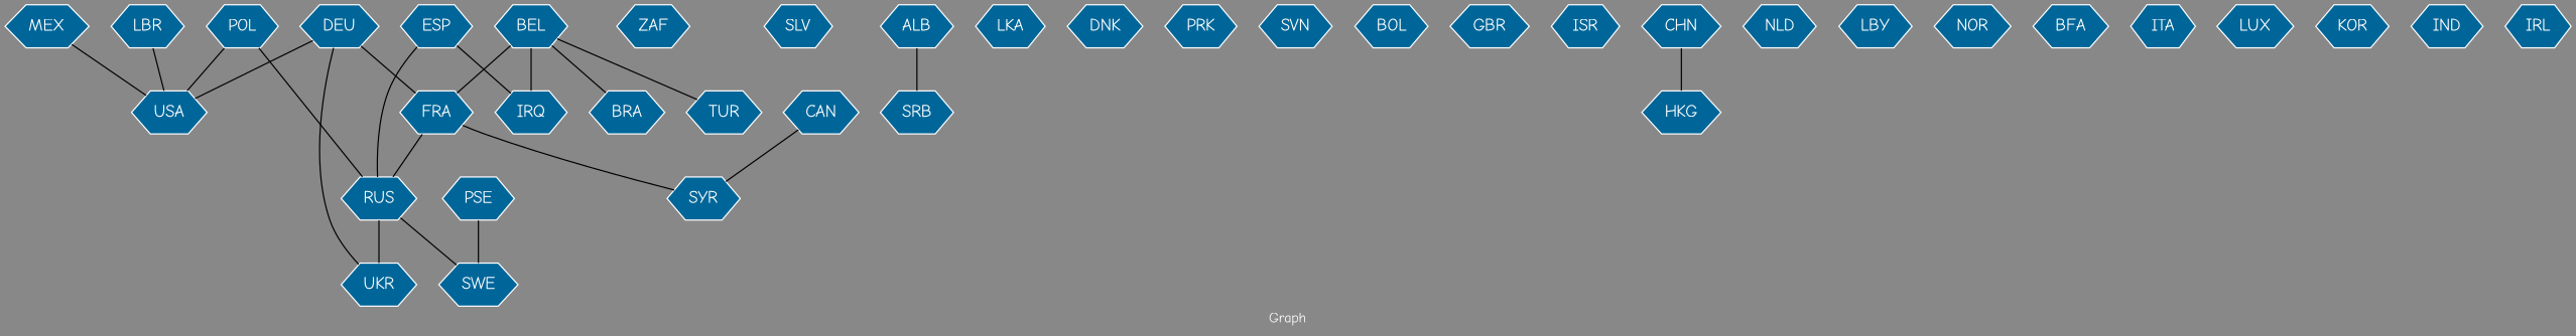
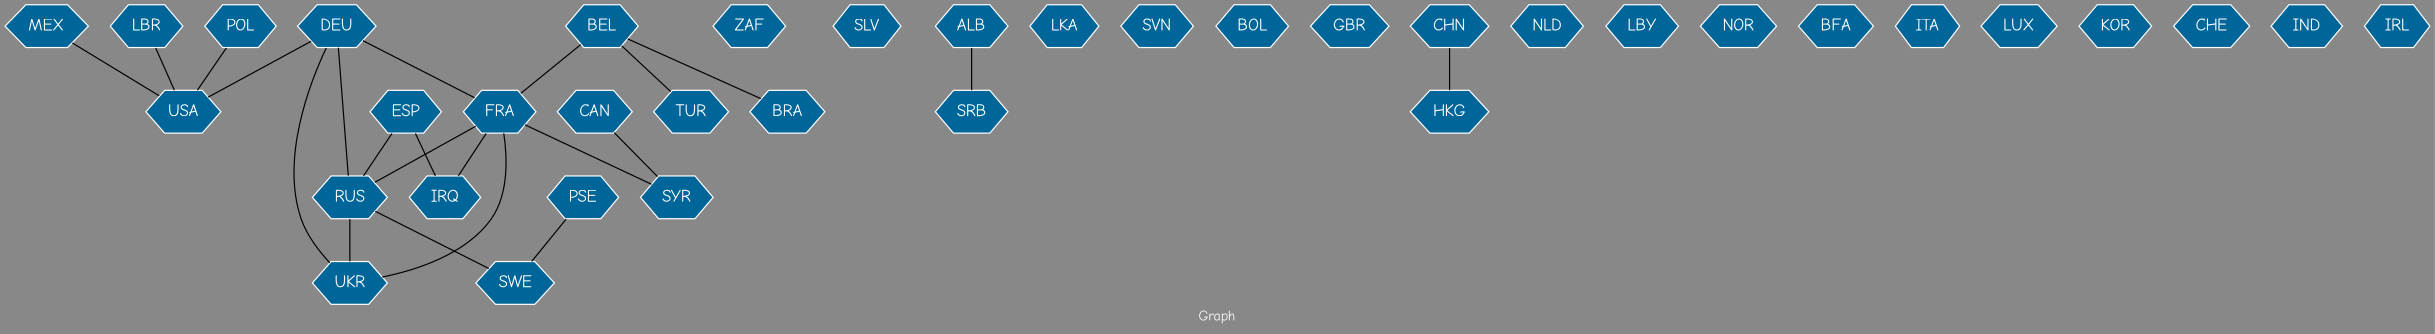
  graph {
    bgcolor="#888888"
    fontcolor=white
    fontname="Comic Neue"
    fontsize=12
    label="Graph"
    node [color=white fillcolor="#006699" fontcolor=white fontname="Comic Neue" shape=hexagon style=filled]
    edge [arrowhead=open color=black fontcolor=white fontname="Comic Neue" fontsize=12 weight=1]
    n1 [label=USA]
    n2 [label=BEL]
    n3 [label=FRA]
    n4 [label=IRQ]
    n5 [label=TUR]
    n6 [label=BRA]
    n7 [label=RUS]
    n8 [label=UKR]
    n9 [label=SYR]
    n10 [label=ZAF]
    n11 [label=SLV]
    n12 [label=SWE]
    n13 [label=CAN]
    n14 [label=ESP]
    n15 [label=SRB]
    n16 [label=ALB]
    n17 [label=MEX]
    n18 [label=LKA]
-   n19 [label=DNK]
    n20 [label=PSE]
-   n21 [label=PRK]
    n22 [label=SVN]
    n23 [label=LBR]
    n24 [label=BOL]
    n25 [label=GBR]
-   n26 [label=ISR]
    n27 [label=HKG]
    n28 [label=NLD]
    n29 [label=LBY]
    n30 [label=DEU]
    n31 [label=NOR]
    n32 [label=BFA]
    n33 [label=ITA]
    n34 [label=LUX]
    n35 [label=KOR]
+   n36 [label=CHE]
    n37 [label=IND]
    n38 [label=IRL]
    n39 [label=POL]
    n40 [label=CHN]
    n2 -- n3 [weight=2]
-   n2 -- n4 [weight=2]
+   n3 -- n4 [weight=2]
    n2 -- n5
    n2 -- n6
    n3 -- n7
+   n3 -- n8
    n3 -- n9
    n7 -- n8 [weight=9]
    n7 -- n12
    n13 -- n9
    n14 -- n4
    n14 -- n7
    n16 -- n15
    n17 -- n1
    n20 -- n12
    n23 -- n1
    n30 -- n1
    n30 -- n3
-   n39 -- n7
+   n30 -- n7
    n30 -- n8
    n39 -- n1
    n40 -- n27
  }
